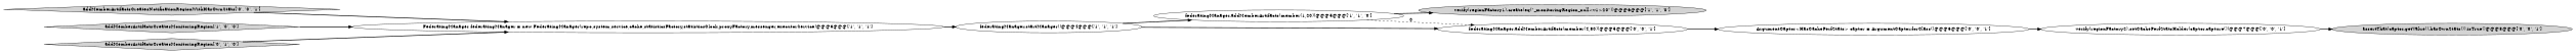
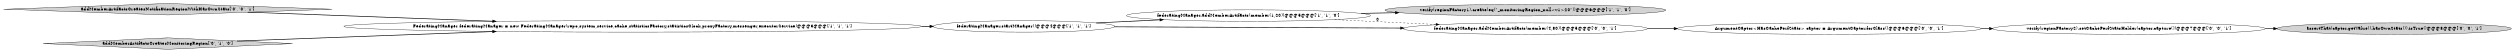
  digraph {
    rankdir=LR
    node [fillcolor=white shape=ellipse style=filled]
    edge [style=bold]
    n1 [label="federatingManager.startManager()@@@4@@@['1', '1', '1']"]
    n2 [label="federatingManager.addMemberArtifacts(member(1,20))@@@5@@@['1', '1', '0']"]
    n3 [label="federatingManager.addMemberArtifacts(member(4,80))@@@5@@@['0', '0', '1']"]
    n4 [fillcolor=lightgray label="addMemberArtifactsCreatesNotificationRegionWithHasOwnStats['0', '0', '1']" shape=diamond]
    n5 [label="FederatingManager federatingManager = new FederatingManager(repo,system,service,cache,statisticsFactory,statisticsClock,proxyFactory,messenger,executorService)@@@3@@@['1', '1', '1']"]
-   n6 [fillcolor=lightgray label="addMemberArtifactsCreatesMonitoringRegion['1', '0', '0']" shape=diamond]
    n7 [fillcolor=lightgray label="verify(regionFactory1).create(eq(\"_monitoringRegion_null<v1>20\"))@@@6@@@['1', '1', '0']"]
    n8 [fillcolor=lightgray label="assertThat(captor.getValue().hasOwnStats()).isTrue()@@@8@@@['0', '0', '1']"]
    n9 [fillcolor=lightgray label="addMemberArtifactsCreatesMonitoringRegion['0', '1', '0']" shape=diamond]
    n10 [label="ArgumentCaptor<HasCachePerfStats> captor = ArgumentCaptor.forClass()@@@6@@@['0', '0', '1']"]
    n11 [label="verify(regionFactory2).setCachePerfStatsHolder(captor.capture())@@@7@@@['0', '0', '1']"]
    n1 -> n2
    n1 -> n3
    n2 -> n3 [label=0 style=dashed]
    n2 -> n7
    n3 -> n10
    n4 -> n5
    n5 -> n1
-   n6 -> n5
    n9 -> n5
    n10 -> n11
    n11 -> n8
  }
